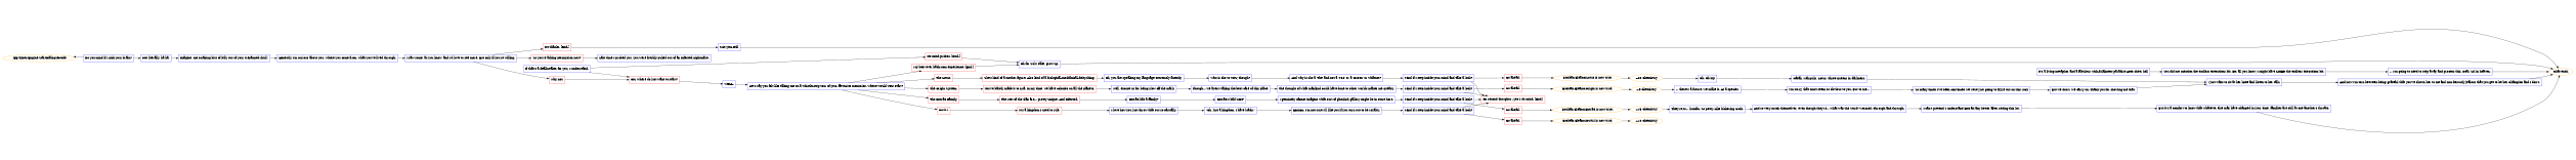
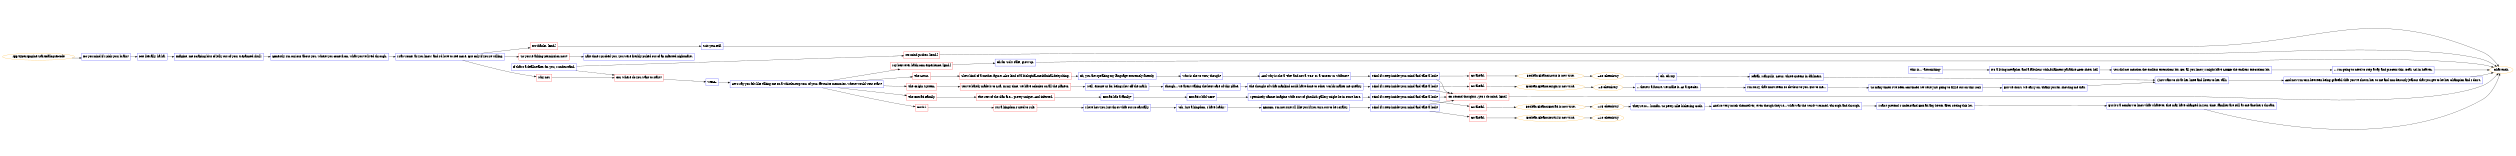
  digraph {
    rankdir=LR
    node [color=blue shape=box]
    n1 [color=orange label="/EE/Types/Engine/StartDialogueNode" shape=""]
    n2 [label="Do you mind if I pick your brain?"]
    n3 [label="Not literally, ha ha."]
    n4 [label="Imagine, me scraping bits of jelly out of your trepanned skull!"]
    n5 [label="Honestly, I'm curious about you. Where you come from, what you've lived through."]
    n6 [label="I saw some, as you know, and I'd love to see more. But only if you're willing."]
    n7 [color=red label="Why not."]
    n8 [color=red label="So you're asking permission now?"]
    n9 [color=red label="No thanks. [End.]"]
-   n10 [color=red label="OK. Where do just want to start?"]
+   n10 [color=red label="OK. Where do you want to start?"]
    n11 [label="Last time I probed you, you were freshly puked out of an Infested nightmare."]
    n12 [label="Suit yourself."]
    n13 [label="WELL."]
    "Chat ends." [color=orange shape=""]
    n15 [label="Let’s say you felt like taking me on a whistle-stop tour of your favourite memories. Where would YOU start?"]
    n16 [color=red label="Duviri."]
    n17 [color=red label="The Origin System."]
    n18 [color=red label="The Entrati Family."]
    n19 [color=red label="The Lotus."]
    n20 [color=red label="My best ever bathroom experience. [End.]"]
    n21 [label="If that's a dealbreaker for you, I understand."]
    n22 [color=red label="No mind probes. [End.]"]
    n23 [color=red label="It's a kingdom I used to rule."]
    n24 [color=red label="You've barely made it to Lua. In my time, we have colonies on all the planets."]
    n25 [color=red label="The rest of the clan are... pretty unique. And infested."]
    n26 [color=red label="She's kind of a mother figure. Also kind of a biological-mechanical-deity-thing."]
    n27 [label="Oh for Sol's sake, grow up."]
    n28 [label="I love how you just throw that out so casually."]
    n29 [label="Well, excuse us for being slow off the mark."]
    n30 [label="Entrati has a family?"]
    n31 [label="Oh, you are speaking my language extremely fluently."]
    n32 [label="\"Oh, just a kingdom, I have loads.\""]
    n33 [label="Though... we aren't taking the best care of this place."]
    n34 [label="Entrati's had SEX?"]
    n35 [label="Who is she to YOU, though?"]
    n36 [label="Hmmm. I'm not sure I'll like you if you turn out to be royalty."]
    n37 [label="The thought of what mankind could have done to other worlds makes me queasy."]
    n38 [label="I genuinely cannot imagine what sort of ghoulish gallery might be in store here."]
    n39 [label="And why is she a 'The' and not a 'Mrs' or a 'Queen' or whatnot?"]
    n40 [label="Mind if I step inside your mind and take a look?"]
    n41 [label="Mind if I step inside your mind and take a look?"]
    n42 [label="Mind if I step inside your mind and take a look?"]
    n43 [label="Mind if I step inside your mind and take a look?"]
    n44 [color=red label="Go ahead."]
    n45 [color=red label="On second thoughts - yes I do mind. [End.]"]
    n46 [color=red label="Go ahead."]
    n47 [color=red label="Go ahead."]
    n48 [color=red label="Go ahead."]
    n49 [color=orange label="Boolean EleanorDuviri is now true." shape=""]
    n50 [color=orange label="Boolean EleanorOrigin is now true." shape=""]
    n51 [color=orange label="Boolean EleanorEntrati is now true." shape=""]
    n52 [color=orange label="Boolean EleanorLotus is now true." shape=""]
    n53 [color=orange label="+10 Chemistry" shape=""]
    n54 [color=orange label="+5 Chemistry" shape=""]
    n55 [color=orange label="+15 Chemistry" shape=""]
    n56 [color=orange label="+20 Chemistry" shape=""]
    n57 [label="... there's a future. We make it. As a species."]
    n58 [label="They're so... human. So petty. Like bickering Gods."]
    n59 [label="Oh. Oh my."]
+   n60 [label="This is... *astonishing*"]
    n61 [label="It's a living metaphor and a fabulous wish-fulfilment paradise AND sheer hell"]
    n62 [label="I'm sorry, that must seem so obvious to you. But to me..."]
    n63 [label="And so very much themselves, even though they're... what was the word? Wormed. Through and through."]
    n64 [label="Natah, Margulis, Lotus. Three queens in darkness."]
    n65 [label="You did not mention the endless executions bit. For all you know, I might have LIKED the endless executions bit."]
    n66 [label="So many times I've been convinced we were just going to fizzle out on this rock"]
    n67 [label="I can't pretend I understand Entrati any better after seeing this lot."]
    n68 [label="I just want to sit at her knee and listen to her talk."]
    n69 [label="... I'm going to need to step away and process this. Dear Sol in heaven."]
    n70 [label="But we don't. We carry on. Thank you for showing me that."]
    n71 [label="But it's a comfort to know that whatever else may have changed in your time, families are still at one another's throats."]
    n72 [label="And now I'm torn between being grateful that you've shown her to me and murderously jealous that you get to be her Champion and I don't."]
-   n2 -> n1
+   n1 -> n2
    n2 -> n3
    n3 -> n4
    n4 -> n5
    n5 -> n6
    n6 -> n7
    n6 -> n8
    n6 -> n9
    n7 -> n10
    n8 -> n11
    n9 -> n12
    n10 -> n13
    n12 -> "Chat ends."
    n13 -> n15
    n15 -> n16
    n15 -> n17
    n15 -> n18
    n15 -> n19
    n15 -> n20
    n16 -> n23
    n17 -> n24
    n18 -> n25
    n19 -> n26
    n20 -> n27
    n21 -> n10
    n21 -> n22
-   n22 -> n27
+   n22 -> "Chat ends."
    n23 -> n28
    n24 -> n29
    n25 -> n30
    n26 -> n31
    n27 -> "Chat ends."
    n28 -> n32
    n29 -> n33
    n30 -> n34
    n31 -> n35
    n32 -> n36
    n33 -> n37
    n34 -> n38
    n35 -> n39
    n36 -> n40
    n37 -> n41
    n38 -> n42
    n39 -> n43
    n40 -> n44
    n40 -> n45
    n41 -> n45
    n41 -> n46
    n42 -> n45
    n42 -> n47
    n43 -> n45
    n43 -> n48
    n44 -> n49
+   n45 -> "Chat ends."
    n46 -> n50
    n47 -> n51
    n48 -> n52
    n49 -> n53
    n50 -> n54
    n51 -> n55
    n52 -> n56
    n54 -> n57
    n55 -> n58
    n56 -> n59
    n57 -> n62
    n58 -> n63
    n59 -> n64
+   n60 -> n61
    n61 -> n65
    n62 -> n66
    n63 -> n67
    n64 -> n68
    n65 -> n69
    n66 -> n70
    n67 -> n71
    n68 -> n72
    n69 -> "Chat ends."
    n70 -> n68
    n71 -> "Chat ends."
    n72 -> "Chat ends."
  }
